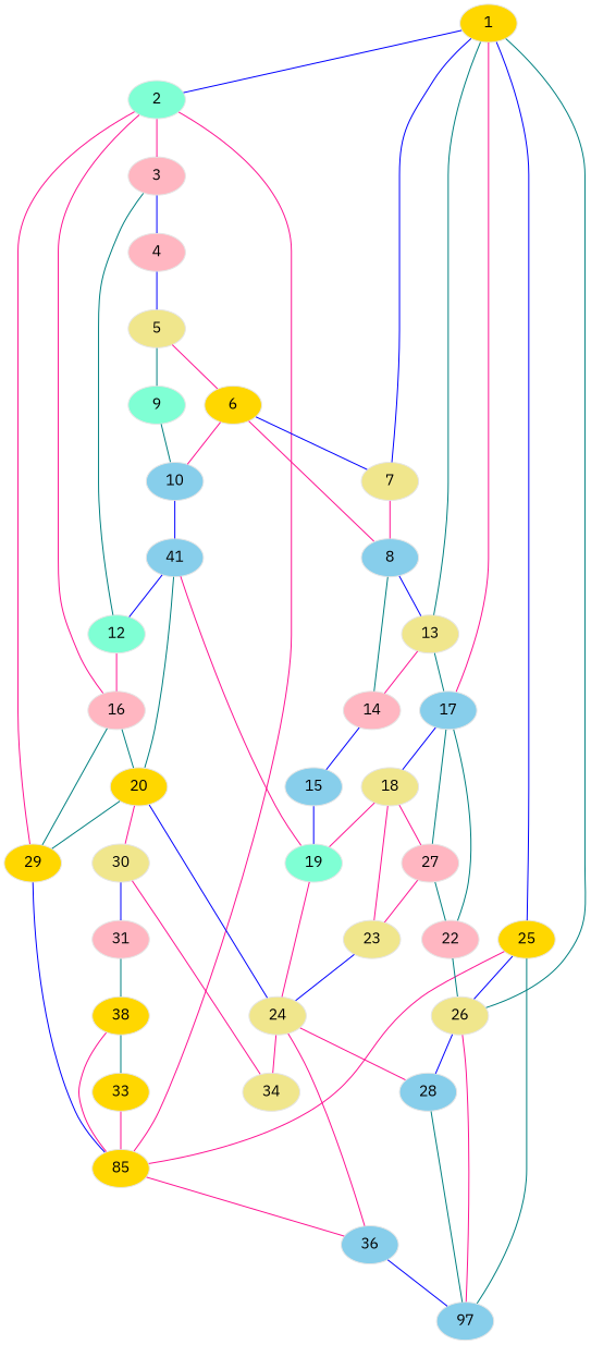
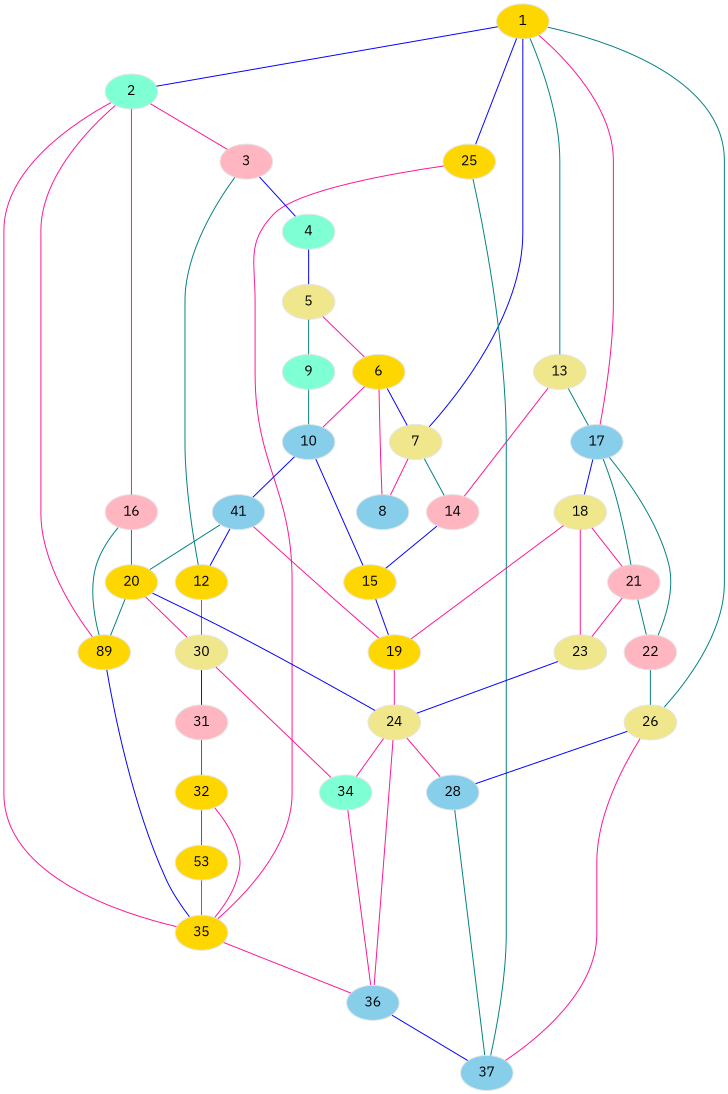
  graph {
    fontname="IBM Plex Sans"
    node [color=gray90 fillcolor=gold fontname="IBM Plex Sans" style=filled]
    edge [color=deeppink fontname="IBM Plex Sans" weight=1.0]
    2 [fillcolor=aquamarine]
    1
    7 [fillcolor=khaki]
    13 [fillcolor=khaki]
    17 [fillcolor=skyblue]
    25
    26 [fillcolor=khaki]
    3 [fillcolor=lightpink]
    16 [fillcolor=lightpink]
-   29
-   35 [label=85]
+   29 [label=89]
+   35
    8 [fillcolor=skyblue]
    14 [fillcolor=lightpink]
    18 [fillcolor=khaki]
-   21 [fillcolor=lightpink label=27]
+   21 [fillcolor=lightpink]
    22 [fillcolor=lightpink]
-   37 [fillcolor=skyblue label=97]
+   37 [fillcolor=skyblue]
    28 [fillcolor=skyblue]
-   4 [fillcolor=lightpink]
-   12 [fillcolor=aquamarine]
+   4 [fillcolor=aquamarine]
+   12
    20
    36 [fillcolor=skyblue]
    5 [fillcolor=khaki]
    6
    9 [fillcolor=aquamarine]
    10 [fillcolor=skyblue]
    n27 [fillcolor=skyblue label=41]
-   15 [fillcolor=skyblue]
-   19 [fillcolor=aquamarine]
+   15
+   19
    24 [fillcolor=khaki]
    30 [fillcolor=khaki]
    23 [fillcolor=khaki]
-   34 [fillcolor=khaki]
+   34 [fillcolor=aquamarine]
    31 [fillcolor=lightpink]
-   33
-   32 [label=38]
+   33 [label=53]
+   32
    2 -- 3
    2 -- 16
    2 -- 29
    2 -- 35
    1 -- 2 [color=blue]
    1 -- 7 [color=blue]
    1 -- 13 [color=teal]
    1 -- 17
    1 -- 25 [color=blue weight=2.0]
    1 -- 26 [color=teal]
    7 -- 8 [weight=3.0]
    13 -- 17 [color=teal weight=2.0]
    13 -- 14
    17 -- 18 [color=blue]
    17 -- 21 [color=teal]
    17 -- 22 [color=teal]
-   25 -- 26 [color=blue]
    25 -- 35
    25 -- 37 [color=teal]
    26 -- 37
    26 -- 28 [color=blue]
    3 -- 4 [color=blue weight=2.0]
    3 -- 12 [color=teal]
    16 -- 29 [color=teal]
    16 -- 20 [color=teal]
    29 -- 35 [color=blue]
    35 -- 36
-   8 -- 13 [color=blue]
-   8 -- 14 [color=teal]
+   7 -- 14 [color=teal]
    14 -- 15 [color=blue]
    18 -- 21
    18 -- 19 [weight=2.0]
    18 -- 23 [weight=2.0]
    21 -- 22 [color=teal]
    21 -- 23
    22 -- 26 [color=teal weight=2.0]
    28 -- 37 [color=teal]
    4 -- 5 [color=blue weight=2.0]
-   12 -- 16 [weight=2.0]
+   12 -- 30 [weight=2.0]
    20 -- 29 [color=teal]
    20 -- 24 [color=blue]
    20 -- 30
    36 -- 37 [color=blue]
    5 -- 6 [weight=2.0]
    5 -- 9 [color=teal weight=2.0]
    6 -- 7 [color=blue]
    6 -- 8
    6 -- 10
    9 -- 10 [color=teal]
    10 -- n27 [color=blue weight=2.0]
+   10 -- 15 [color=blue weight=2.0]
    n27 -- 12 [color=blue]
    n27 -- 20 [color=teal weight=2.0]
    n27 -- 19
    15 -- 19 [color=blue]
    19 -- 24
    24 -- 28 [weight=2.0]
    24 -- 36
    24 -- 34 [weight=3.0]
    30 -- 34 [weight=2.0]
    30 -- 31 [color=blue weight=2.0]
    23 -- 24 [color=blue]
+   34 -- 36
    31 -- 32 [color=teal weight=2.0]
    33 -- 35 [weight=2.0]
    32 -- 35
    32 -- 33 [color=teal weight=3.0]
  }
